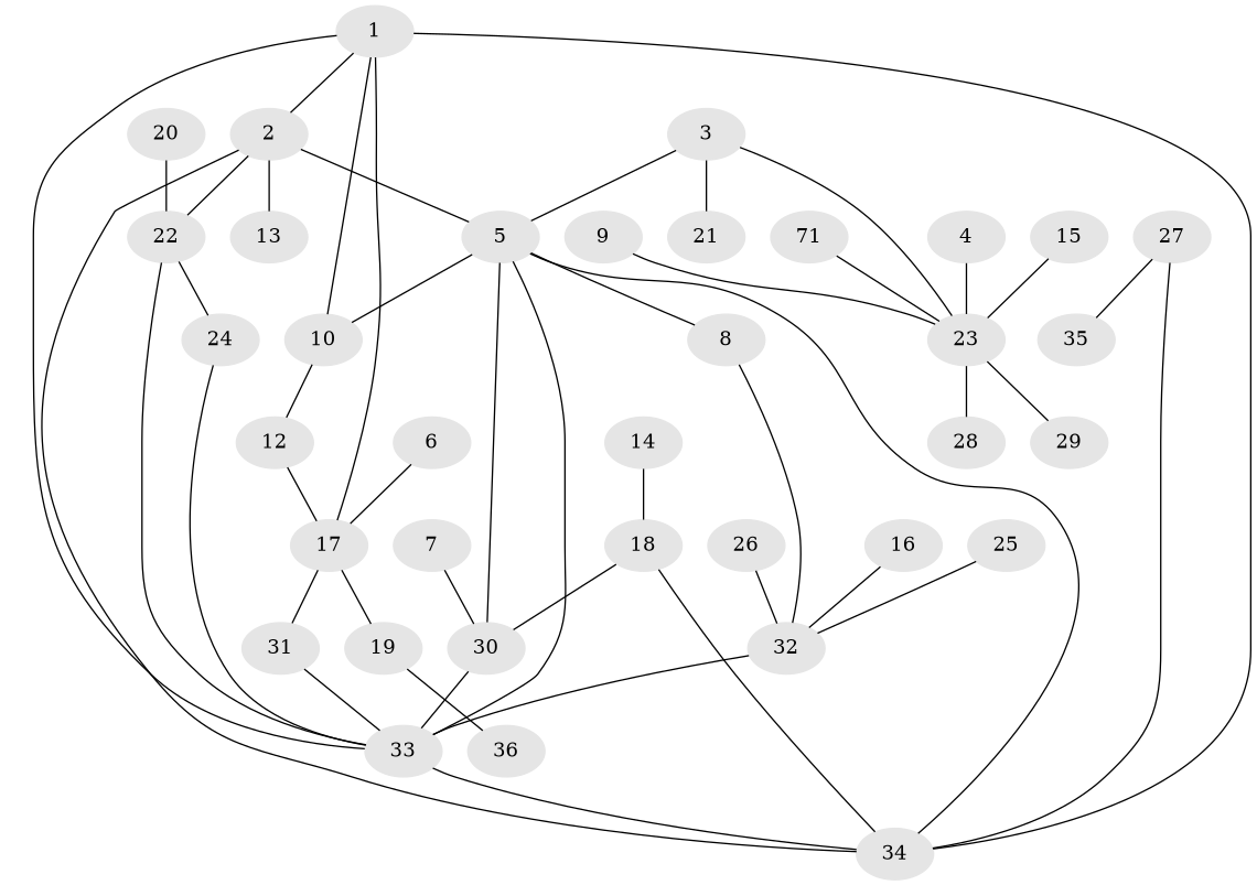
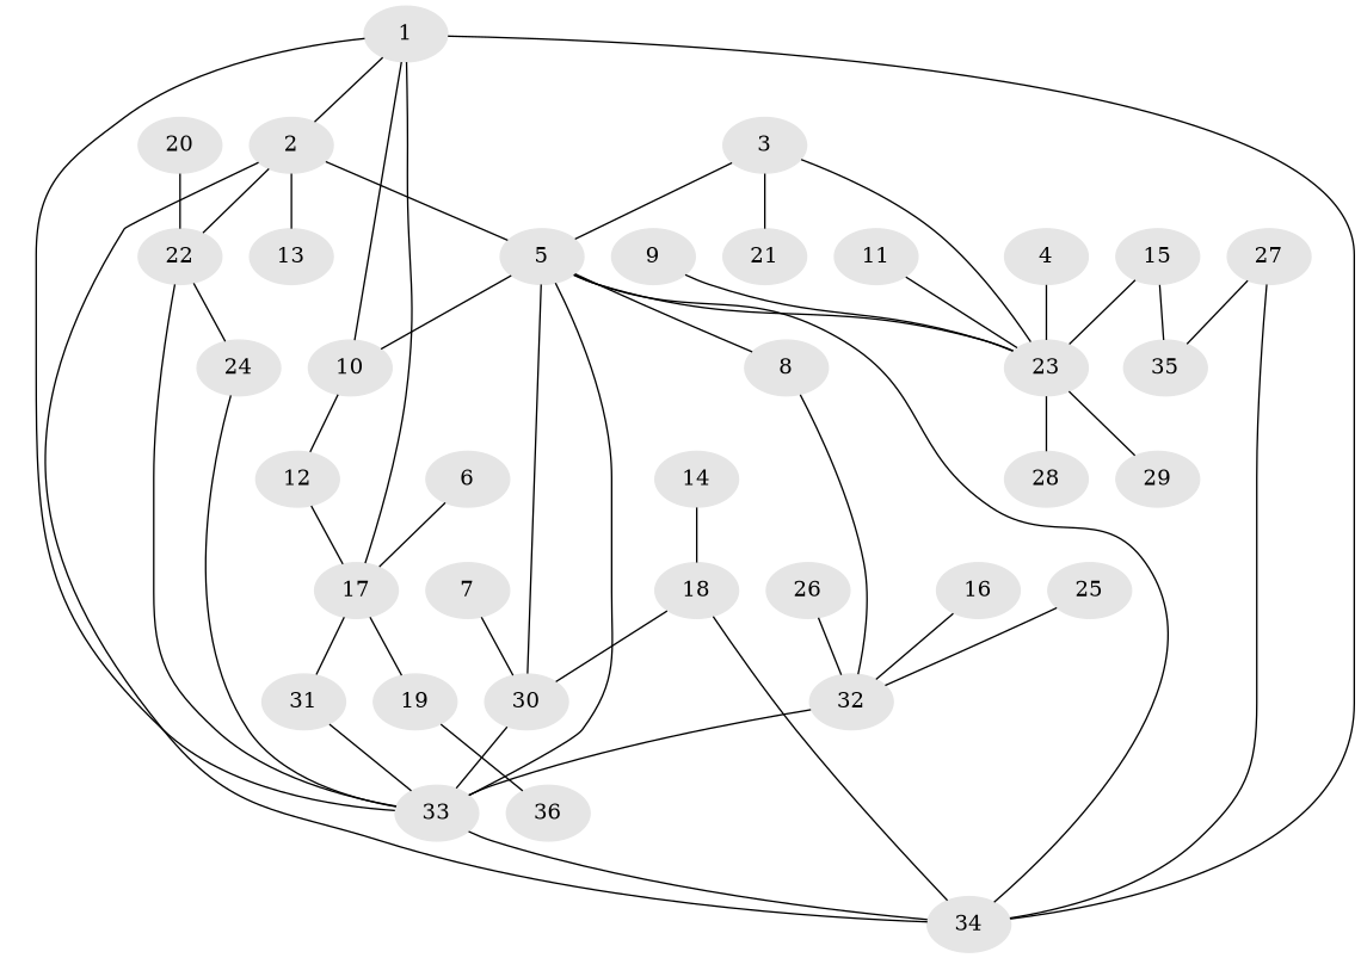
  graph {
    node [color=gray90 style=filled]
    edge [weight=1.0]
    1
    2
    10
    17
    33
    34
    5
    13
    22
    12
    19
    31
    23
    8
    30
    18
    24
    3
    21
    28
    29
    4
    32
    6
    7
    9
-   11 [label=71]
+   11
    14
    15
    35
    16
    36
    20
    25
    26
    27
    1 -- 2
    1 -- 10
    1 -- 17
    1 -- 33
    1 -- 34 [weight=2.0]
    2 -- 34
    2 -- 5
    2 -- 13
    2 -- 22 [weight=2.0]
    10 -- 12
    17 -- 19
    17 -- 31
    33 -- 34
    5 -- 10
    5 -- 33
    5 -- 34
+   5 -- 23
    5 -- 8
    5 -- 30
    22 -- 33
    22 -- 24
    12 -- 17
    19 -- 36
    31 -- 33
    23 -- 28
    23 -- 29
    8 -- 32
    30 -- 33
    18 -- 34 [weight=2.0]
    18 -- 30
    24 -- 33
    3 -- 5
    3 -- 23
    3 -- 21
    4 -- 23
    32 -- 33 [weight=2.0]
    6 -- 17
    7 -- 30
    9 -- 23
    11 -- 23
    14 -- 18
    15 -- 23
+   15 -- 35
    16 -- 32
    20 -- 22
    25 -- 32
    26 -- 32
    27 -- 34
    27 -- 35
  }
